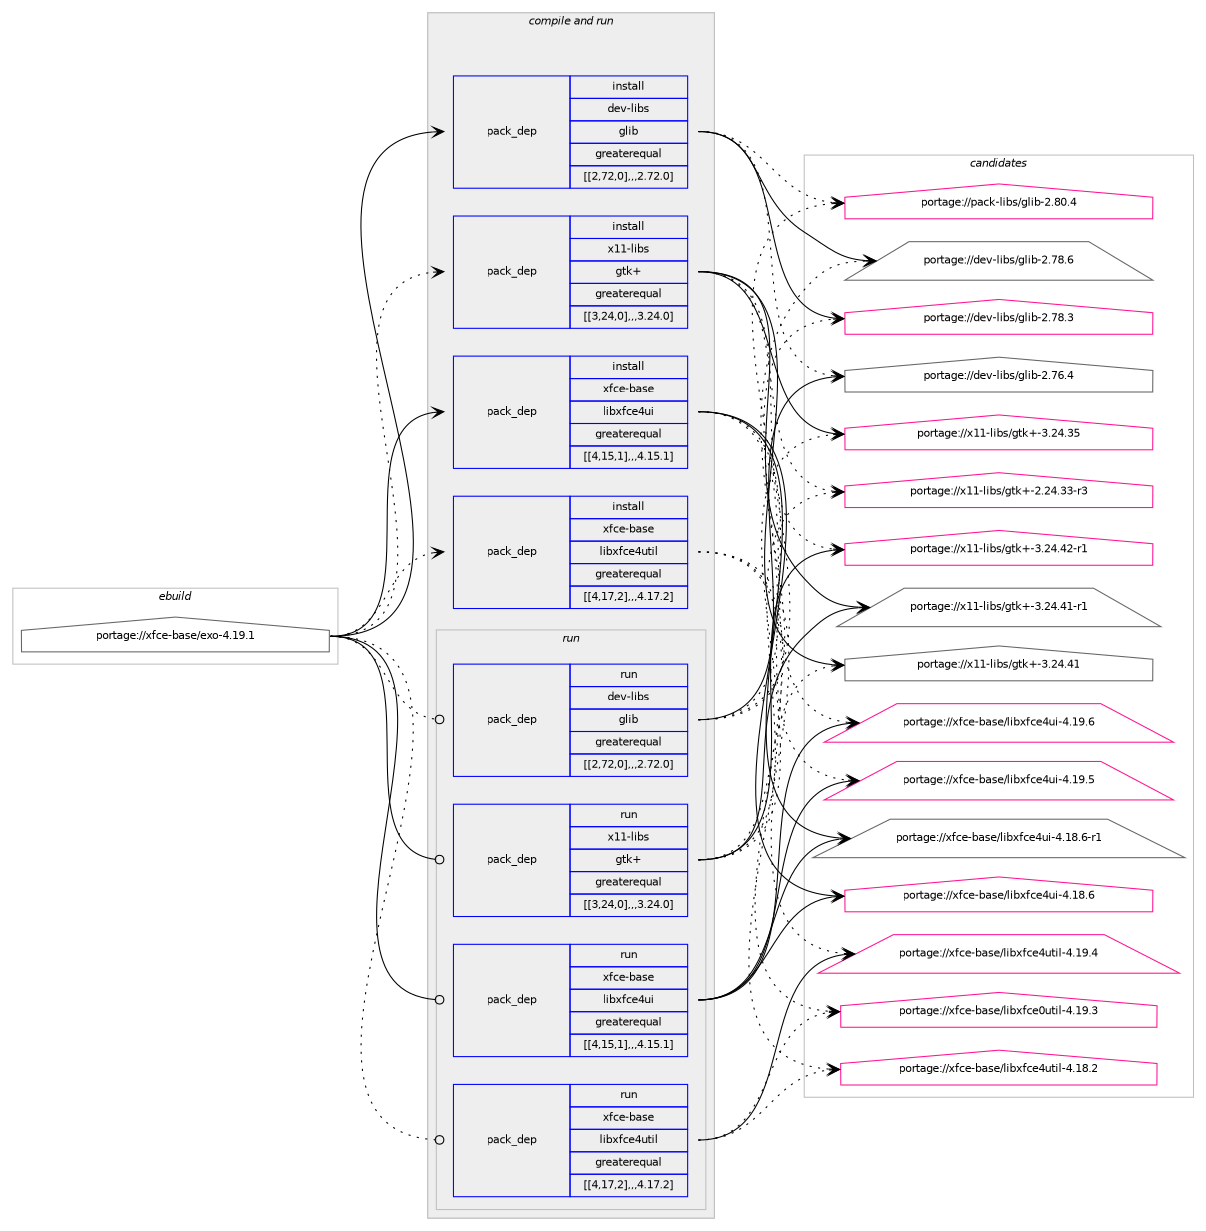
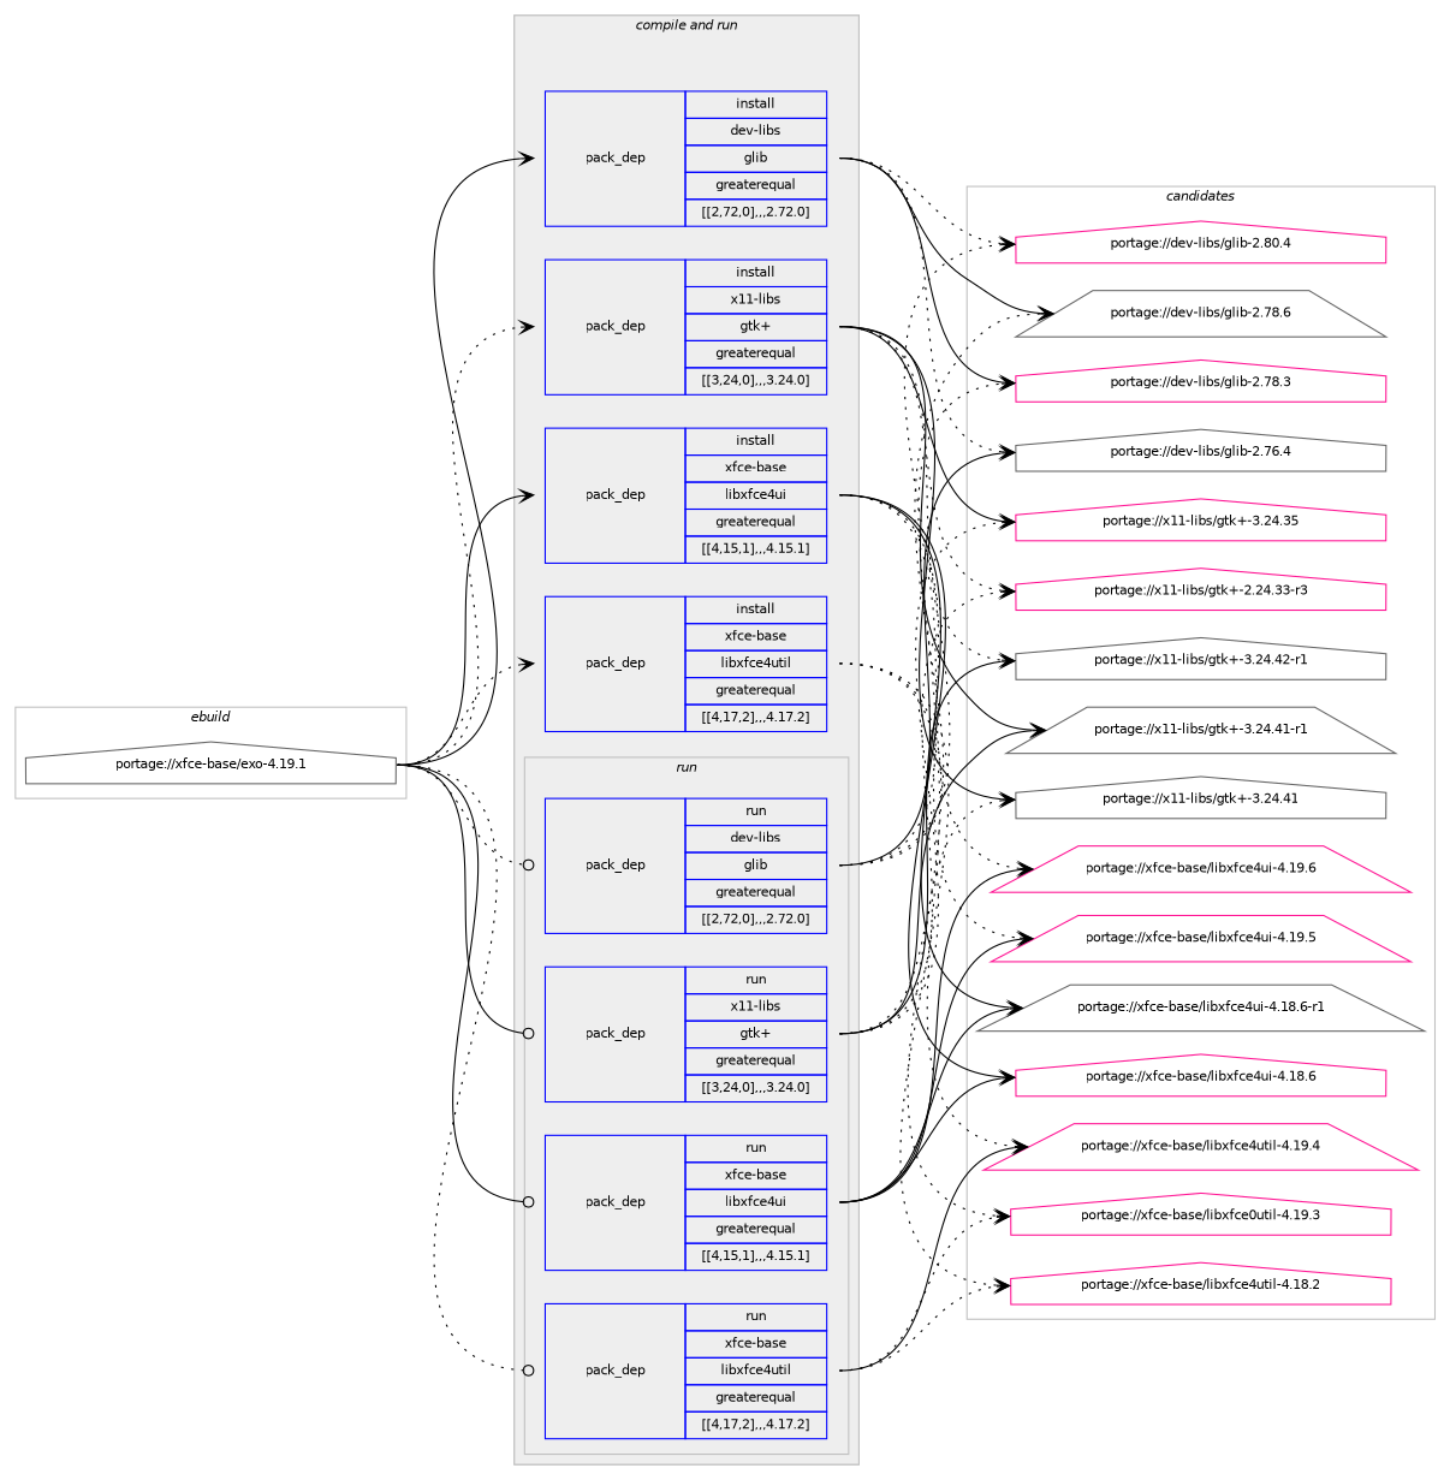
  digraph {
    compound=true
    concentrate=true
    fontname=Helvetica
    fontsize=10
    newrank=true
    rankdir=LR
    ranksep=1.5
    node [color=deeppink fontname=Helvetica fontsize=10 shape=house]
    edge [arrowhead=vee headport=w style=dotted tailport=e weight=100]
    n1 [color=gray40 label="portage://xfce-base/exo-4.19.1" width=4]
    n2 [color=blue label=<<TABLE BORDER="0" CELLBORDER="1" CELLSPACING="0" CELLPADDING="4" WIDTH="220"><TR><TD ROWSPAN="6" CELLPADDING="30">pack_dep</TD></TR><TR><TD WIDTH="110">install</TD></TR><TR><TD>dev-libs</TD></TR><TR><TD>glib</TD></TR><TR><TD>greaterequal</TD></TR><TR><TD>[[2,72,0],,,2.72.0]</TD></TR></TABLE>> shape=none]
    n3 [color=blue label=<<TABLE BORDER="0" CELLBORDER="1" CELLSPACING="0" CELLPADDING="4" WIDTH="220"><TR><TD ROWSPAN="6" CELLPADDING="30">pack_dep</TD></TR><TR><TD WIDTH="110">install</TD></TR><TR><TD>x11-libs</TD></TR><TR><TD>gtk+</TD></TR><TR><TD>greaterequal</TD></TR><TR><TD>[[3,24,0],,,3.24.0]</TD></TR></TABLE>> shape=none]
    n4 [color=blue label=<<TABLE BORDER="0" CELLBORDER="1" CELLSPACING="0" CELLPADDING="4" WIDTH="220"><TR><TD ROWSPAN="6" CELLPADDING="30">pack_dep</TD></TR><TR><TD WIDTH="110">install</TD></TR><TR><TD>xfce-base</TD></TR><TR><TD>libxfce4ui</TD></TR><TR><TD>greaterequal</TD></TR><TR><TD>[[4,15,1],,,4.15.1]</TD></TR></TABLE>> shape=none]
    n5 [color=blue label=<<TABLE BORDER="0" CELLBORDER="1" CELLSPACING="0" CELLPADDING="4" WIDTH="220"><TR><TD ROWSPAN="6" CELLPADDING="30">pack_dep</TD></TR><TR><TD WIDTH="110">install</TD></TR><TR><TD>xfce-base</TD></TR><TR><TD>libxfce4util</TD></TR><TR><TD>greaterequal</TD></TR><TR><TD>[[4,17,2],,,4.17.2]</TD></TR></TABLE>> shape=none]
    n6 [color=blue label=<<TABLE BORDER="0" CELLBORDER="1" CELLSPACING="0" CELLPADDING="4" WIDTH="220"><TR><TD ROWSPAN="6" CELLPADDING="30">pack_dep</TD></TR><TR><TD WIDTH="110">run</TD></TR><TR><TD>dev-libs</TD></TR><TR><TD>glib</TD></TR><TR><TD>greaterequal</TD></TR><TR><TD>[[2,72,0],,,2.72.0]</TD></TR></TABLE>> shape=none]
    n7 [color=blue label=<<TABLE BORDER="0" CELLBORDER="1" CELLSPACING="0" CELLPADDING="4" WIDTH="220"><TR><TD ROWSPAN="6" CELLPADDING="30">pack_dep</TD></TR><TR><TD WIDTH="110">run</TD></TR><TR><TD>x11-libs</TD></TR><TR><TD>gtk+</TD></TR><TR><TD>greaterequal</TD></TR><TR><TD>[[3,24,0],,,3.24.0]</TD></TR></TABLE>> shape=none]
    n8 [color=blue label=<<TABLE BORDER="0" CELLBORDER="1" CELLSPACING="0" CELLPADDING="4" WIDTH="220"><TR><TD ROWSPAN="6" CELLPADDING="30">pack_dep</TD></TR><TR><TD WIDTH="110">run</TD></TR><TR><TD>xfce-base</TD></TR><TR><TD>libxfce4ui</TD></TR><TR><TD>greaterequal</TD></TR><TR><TD>[[4,15,1],,,4.15.1]</TD></TR></TABLE>> shape=none]
    n9 [color=blue label=<<TABLE BORDER="0" CELLBORDER="1" CELLSPACING="0" CELLPADDING="4" WIDTH="220"><TR><TD ROWSPAN="6" CELLPADDING="30">pack_dep</TD></TR><TR><TD WIDTH="110">run</TD></TR><TR><TD>xfce-base</TD></TR><TR><TD>libxfce4util</TD></TR><TR><TD>greaterequal</TD></TR><TR><TD>[[4,17,2],,,4.17.2]</TD></TR></TABLE>> shape=none]
-   n10 [label="portage://pack-libs/glib-2.80.4" width=4]
+   n10 [label="portage://dev-libs/glib-2.80.4" width=4]
    n11 [color=gray40 label="portage://dev-libs/glib-2.78.6" shape=trapezium width=4]
    n12 [label="portage://dev-libs/glib-2.78.3" width=4]
    n13 [color=gray40 label="portage://dev-libs/glib-2.76.4" width=4]
-   n14 [label="portage://x11-libs/gtk+-3.24.42-r1" width=4]
+   n14 [color=gray40 label="portage://x11-libs/gtk+-3.24.42-r1" width=4]
    n15 [color=gray40 label="portage://x11-libs/gtk+-3.24.41-r1" shape=trapezium width=4]
    n16 [color=gray40 label="portage://x11-libs/gtk+-3.24.41" width=4]
    n17 [label="portage://x11-libs/gtk+-3.24.35" width=4]
    n18 [label="portage://x11-libs/gtk+-2.24.33-r3" width=4]
    n19 [label="portage://xfce-base/libxfce4ui-4.19.6" shape=trapezium width=4]
    n20 [label="portage://xfce-base/libxfce4ui-4.19.5" shape=trapezium width=4]
    n21 [color=gray40 label="portage://xfce-base/libxfce4ui-4.18.6-r1" shape=trapezium width=4]
    n22 [label="portage://xfce-base/libxfce4ui-4.18.6" width=4]
    n23 [label="portage://xfce-base/libxfce4util-4.19.4" shape=trapezium width=4]
    n24 [label="portage://xfce-base/libxfce0util-4.19.3" width=4]
    n25 [label="portage://xfce-base/libxfce4util-4.18.2" width=4]
    subgraph cluster_1 {
      color=gray
      label=<<i>ebuild</i>>
      n1
    }
    subgraph cluster_2 {
      color=gray
      label=<<i>dependencies</i>>
      subgraph cluster_3 {
        color=gray
        fillcolor="#eeeeee"
        label=<<i>compile</i>>
        style=filled
        subgraph sub_4 {
          color=gray
          fillcolor="#eeeeee"
          label=<<i>compile</i>>
          style=filled
          n2
        }
        subgraph sub_5 {
          color=gray
          fillcolor="#eeeeee"
          label=<<i>compile</i>>
          style=filled
          n3
        }
        subgraph sub_6 {
          color=gray
          fillcolor="#eeeeee"
          label=<<i>compile</i>>
          style=filled
          n4
        }
        subgraph sub_7 {
          color=gray
          fillcolor="#eeeeee"
          label=<<i>compile</i>>
          style=filled
          n5
        }
      }
      subgraph cluster_8 {
        color=gray
        fillcolor="#eeeeee"
        label=<<i>compile and run</i>>
        style=filled
      }
      subgraph cluster_9 {
        color=gray
        fillcolor="#eeeeee"
        label=<<i>run</i>>
        style=filled
        subgraph sub_10 {
          color=gray
          fillcolor="#eeeeee"
          label=<<i>run</i>>
          style=filled
          n6
        }
        subgraph sub_11 {
          color=gray
          fillcolor="#eeeeee"
          label=<<i>run</i>>
          style=filled
          n7
        }
        subgraph sub_12 {
          color=gray
          fillcolor="#eeeeee"
          label=<<i>run</i>>
          style=filled
          n8
        }
        subgraph sub_13 {
          color=gray
          fillcolor="#eeeeee"
          label=<<i>run</i>>
          style=filled
          n9
        }
      }
    }
    subgraph cluster_14 {
      color=gray
      label=<<i>candidates</i>>
      rank=same
      subgraph sub_15 {
        color=black
        label=<<i>candidates</i>>
        nodesep=1
        rank=same
        n10
        n11
        n12
        n13
      }
      subgraph sub_16 {
        color=black
        label=<<i>candidates</i>>
        nodesep=1
        rank=same
        n14
        n15
        n16
        n17
        n18
      }
      subgraph sub_17 {
        color=black
        label=<<i>candidates</i>>
        nodesep=1
        rank=same
        n19
        n20
        n21
        n22
      }
      subgraph sub_18 {
        color=black
        label=<<i>candidates</i>>
        nodesep=1
        rank=same
        n23
        n24
        n25
      }
      subgraph sub_19 {
        color=black
        label=<<i>candidates</i>>
        nodesep=1
        rank=same
        n10
        n11
        n12
        n13
      }
      subgraph sub_20 {
        color=black
        label=<<i>candidates</i>>
        nodesep=1
        rank=same
        n14
        n15
        n16
        n17
        n18
      }
      subgraph sub_21 {
        color=black
        label=<<i>candidates</i>>
        nodesep=1
        rank=same
        n19
        n20
        n21
        n22
      }
      subgraph sub_22 {
        color=black
        label=<<i>candidates</i>>
        nodesep=1
        rank=same
        n23
        n24
        n25
      }
    }
    n1 -> n2 [style=solid weight=20]
    n1 -> n3 [weight=20]
    n1 -> n4 [style=solid weight=20]
    n1 -> n5 [weight=20]
    n1 -> n6 [arrowhead=odot weight=20]
    n1 -> n7 [arrowhead=odot style=solid weight=20]
    n1 -> n8 [arrowhead=odot style=solid weight=20]
    n1 -> n9 [arrowhead=odot weight=20]
    n2 -> n10
    n2 -> n11 [style=solid]
    n2 -> n12 [style=solid]
    n2 -> n13
    n3 -> n14
    n3 -> n15 [style=solid]
    n3 -> n16 [style=solid]
    n3 -> n17 [style=solid]
    n3 -> n18
    n4 -> n19
    n4 -> n20
    n4 -> n21 [style=solid]
    n4 -> n22 [style=solid]
    n5 -> n23
    n5 -> n24
    n5 -> n25
    n6 -> n10
    n6 -> n11
    n6 -> n12
    n6 -> n13 [style=solid]
    n7 -> n14 [style=solid]
    n7 -> n15 [style=solid]
    n7 -> n16
    n7 -> n17
    n7 -> n18
    n8 -> n19 [style=solid]
    n8 -> n20 [style=solid]
    n8 -> n21 [style=solid]
    n8 -> n22 [style=solid]
    n9 -> n23 [style=solid]
    n9 -> n24
    n9 -> n25
  }
